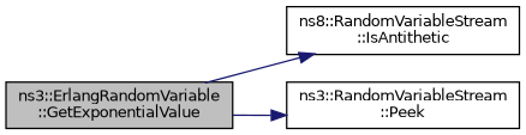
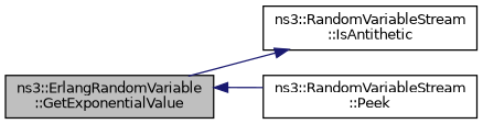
  digraph {
    rankdir=LR
    node [color=black fillcolor=white fontname=Helvetica fontsize=10 shape=record style=filled]
    edge [color=midnightblue fontname=Helvetica fontsize=10 labelfontname=Helvetica labelfontsize=10 style=solid]
    n1 [fillcolor=grey75 fontcolor=black height=0.2 label="ns3::ErlangRandomVariable\l::GetExponentialValue" width=0.4]
-   n2 [height=0.2 label="ns8::RandomVariableStream\l::IsAntithetic" width=0.4]
+   n2 [height=0.2 label="ns3::RandomVariableStream\l::IsAntithetic" width=0.4]
    n3 [height=0.2 label="ns3::RandomVariableStream\l::Peek" width=0.4]
    n1 -> n2
-   n1 -> n3
+   n3 -> n1
  }
